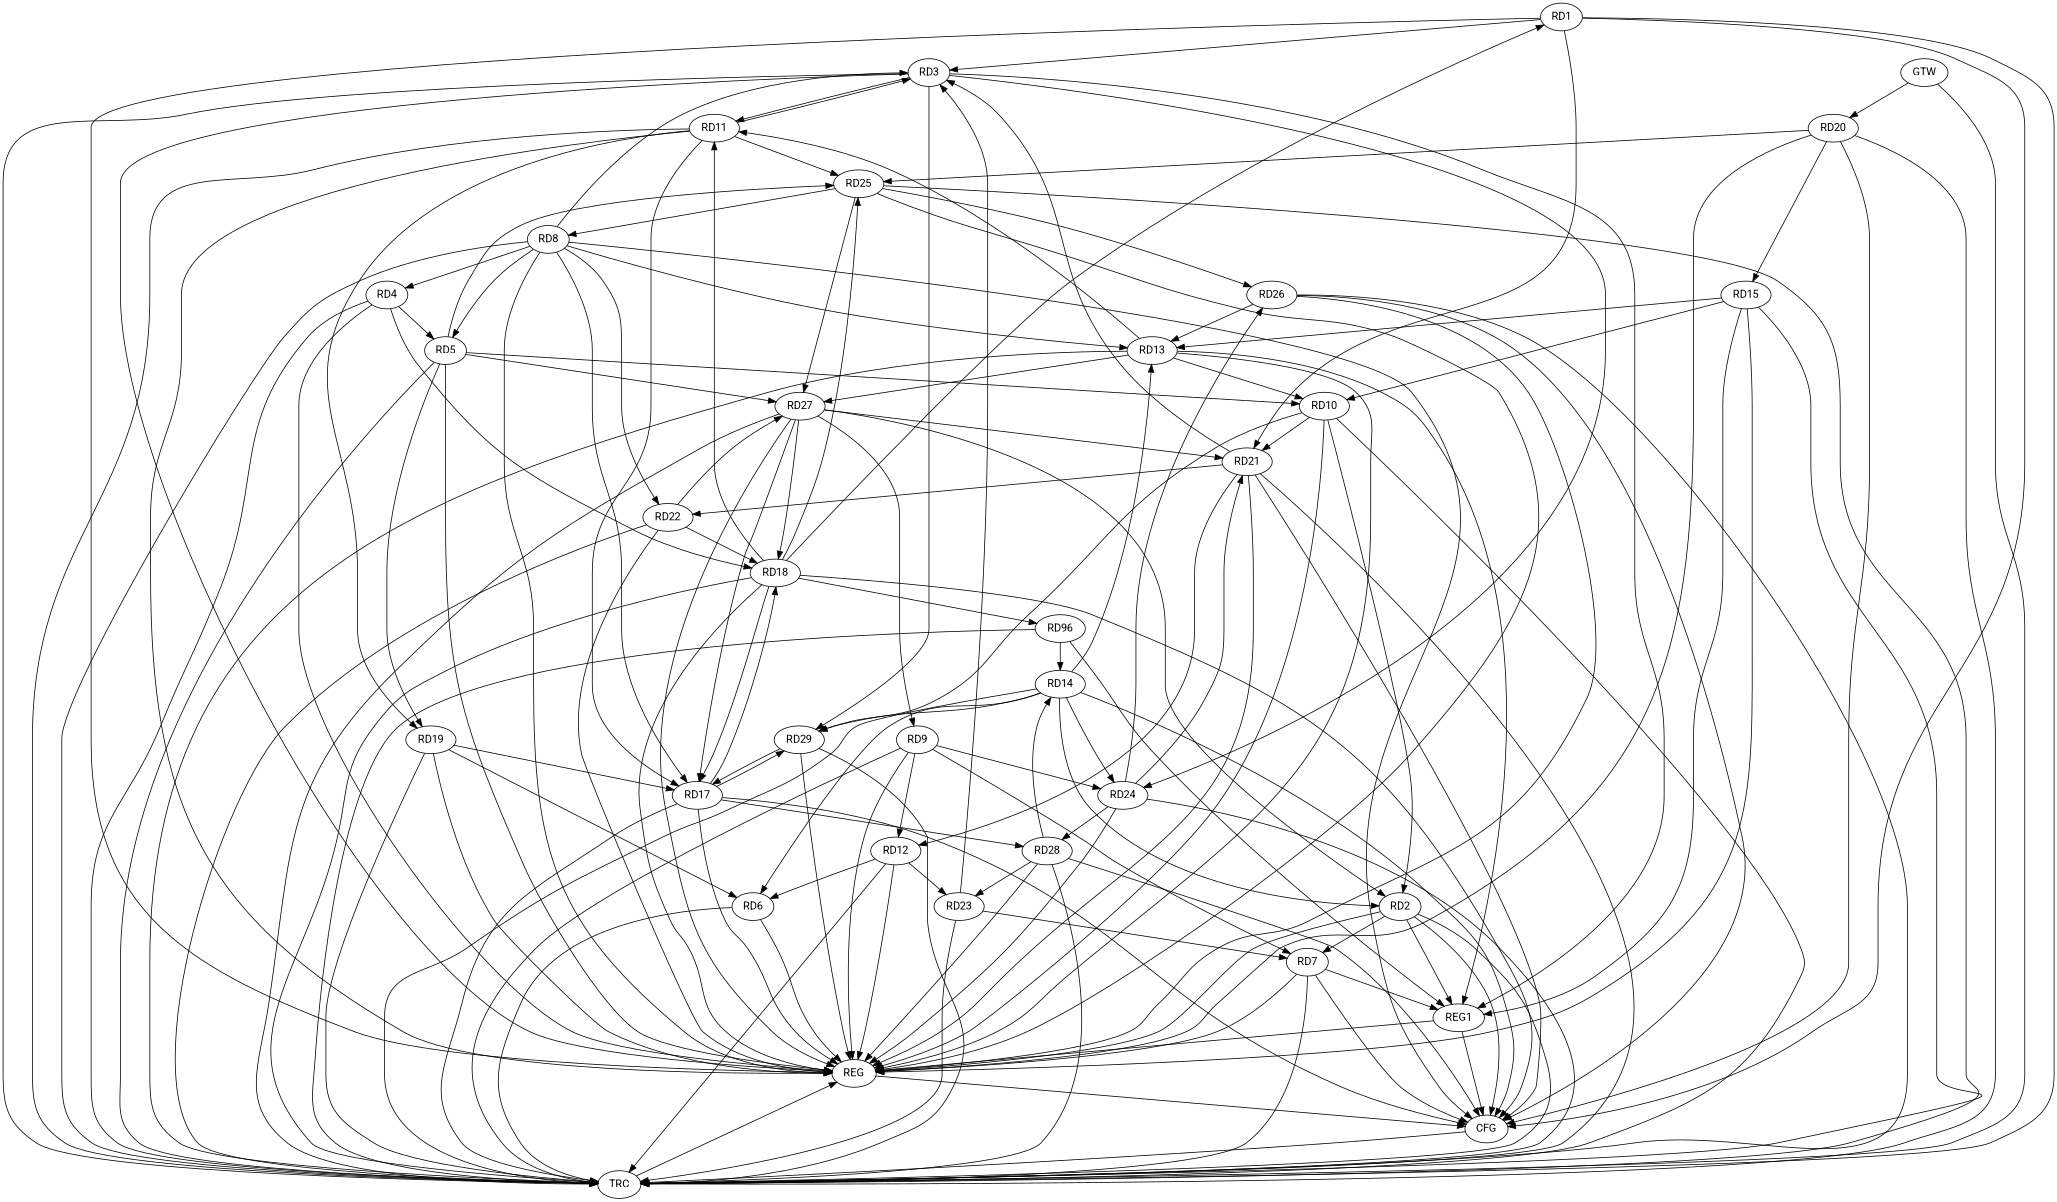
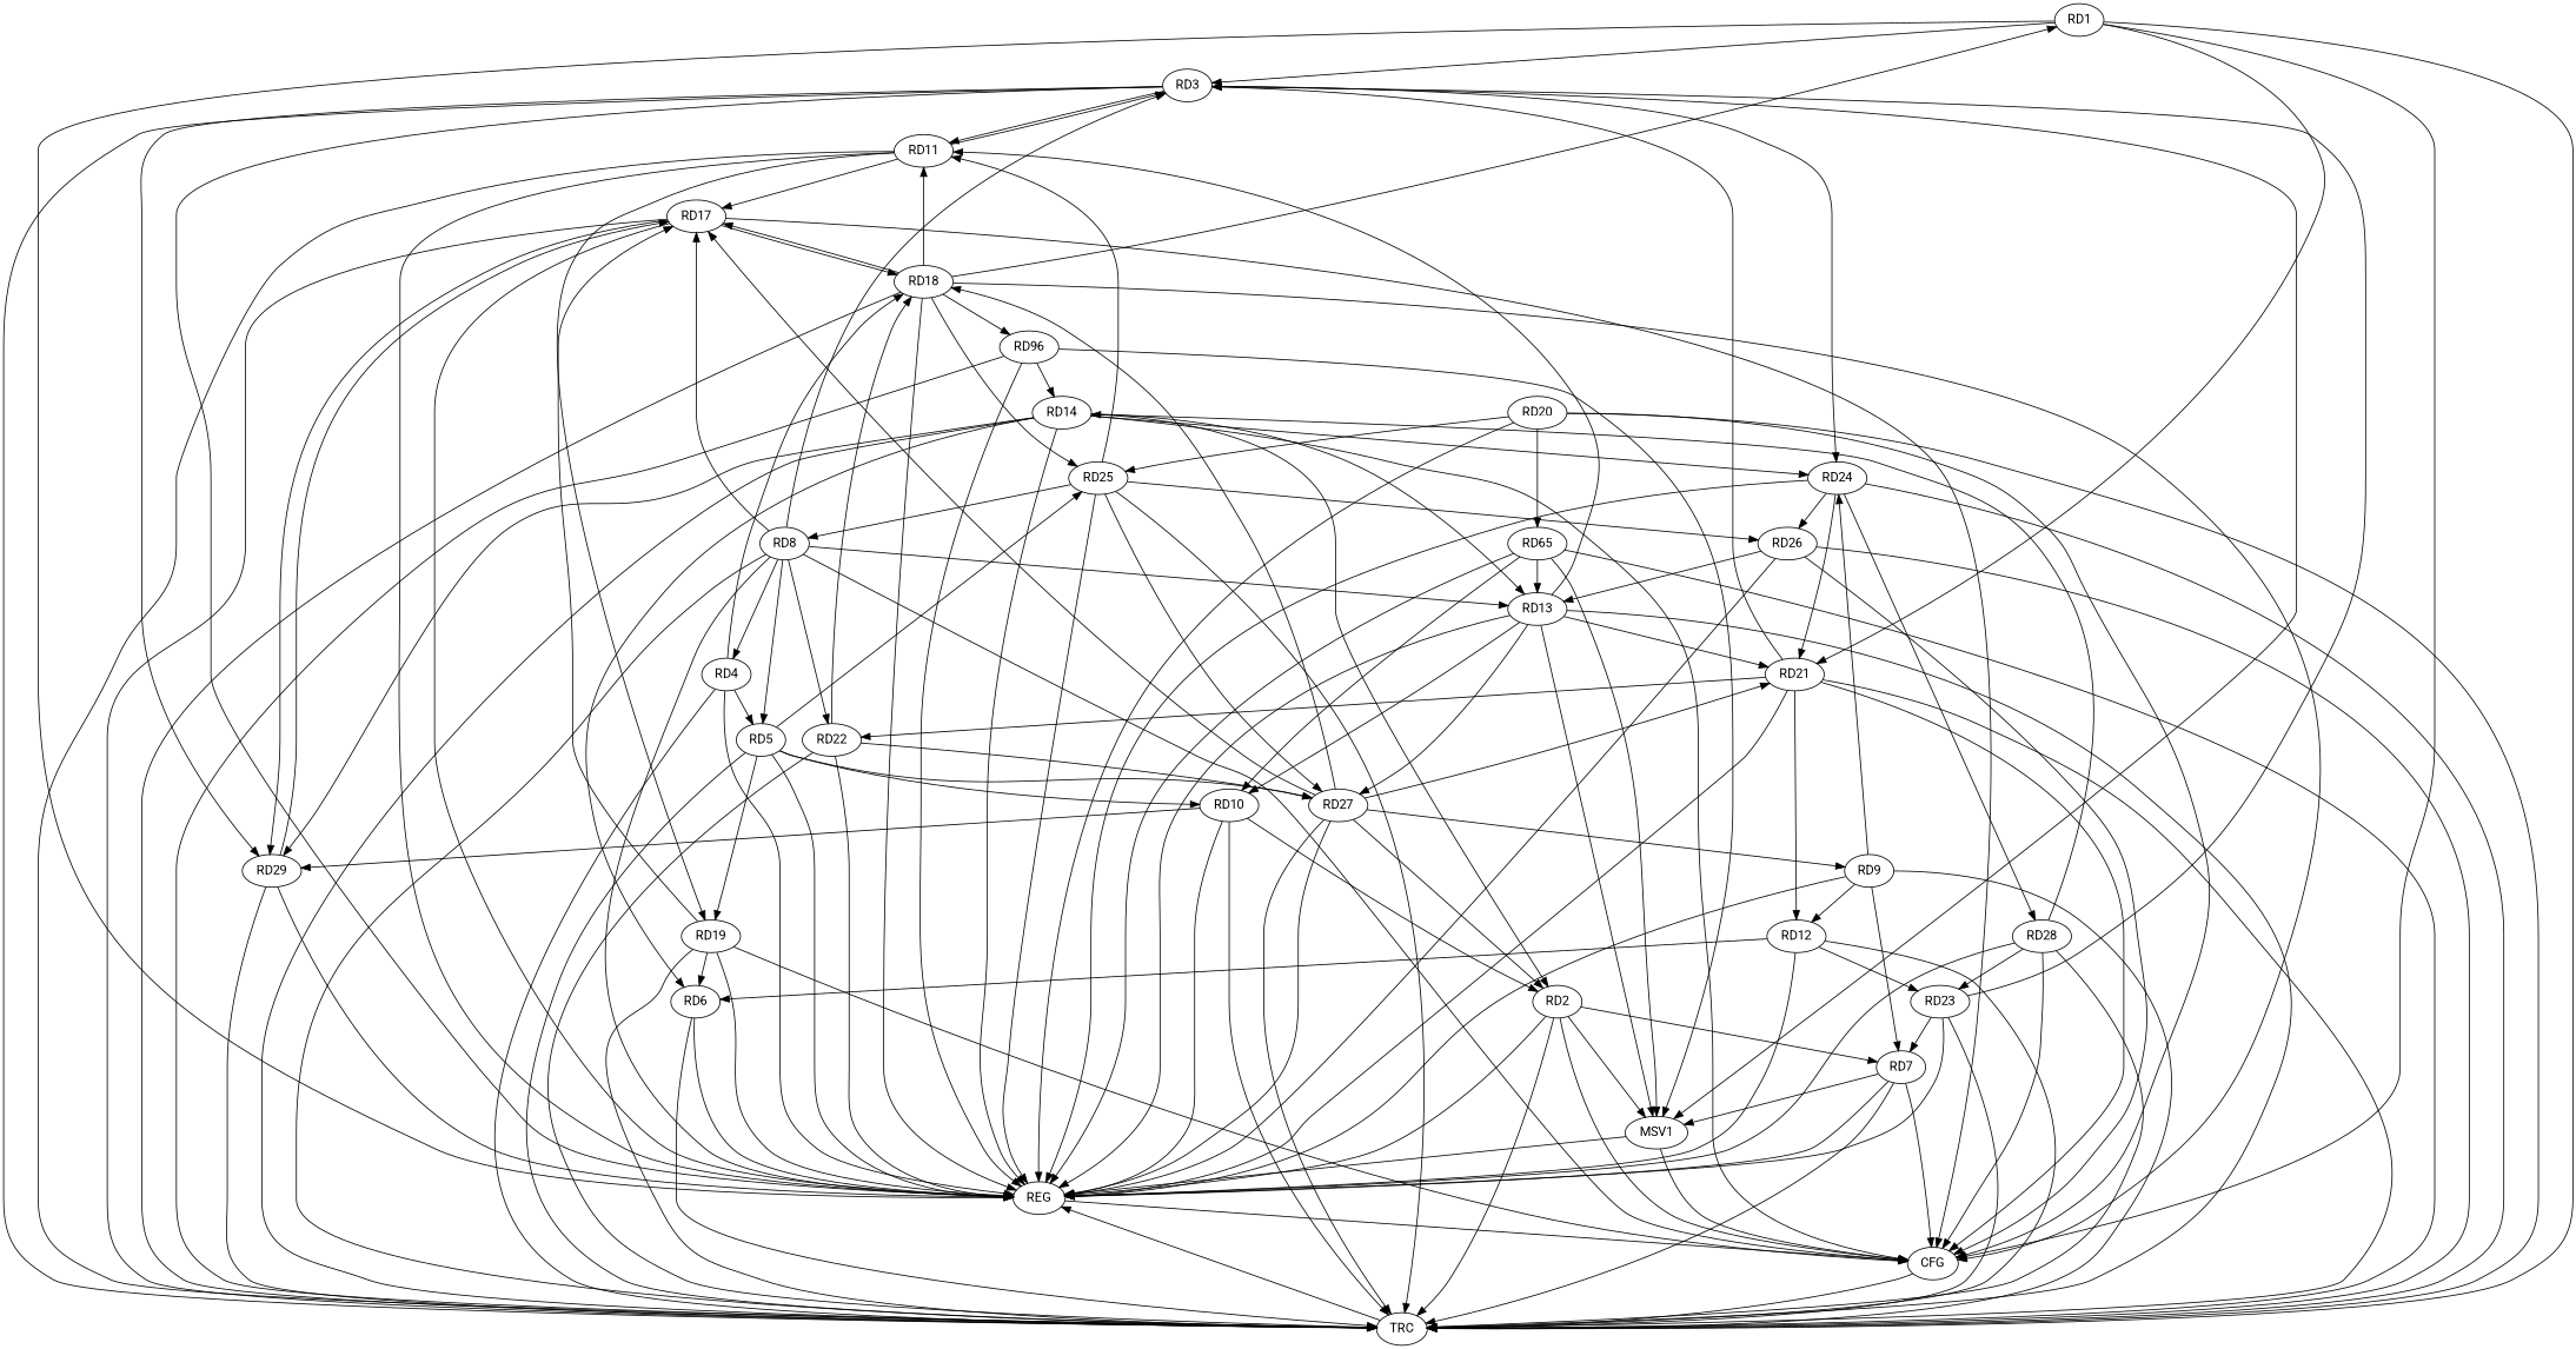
  strict digraph {
    fontname=Roboto
    node [fontname=Roboto]
    edge [fontname=Roboto]
    n1 [label=RD1]
    n2 [label=RD3]
    n3 [label=RD21]
    n4 [label=REG]
    n5 [label=CFG]
    n6 [label=TRC]
-   n7 [label=REG1]
+   n7 [label=MSV1]
    n8 [label=RD11]
    n9 [label=RD24]
    n10 [label=RD29]
    n11 [label=RD14]
    n12 [label=RD2]
    n13 [label=RD6]
    n14 [label=RD13]
    n15 [label=RD22]
    n16 [label=RD12]
    n17 [label=RD7]
    n18 [label=RD19]
    n19 [label=RD17]
    n20 [label=RD28]
    n21 [label=RD26]
    n22 [label=RD4]
    n23 [label=RD5]
    n24 [label=RD18]
    n25 [label=RD10]
    n26 [label=RD25]
    n27 [label=RD27]
    n28 [label=RD96]
    n29 [label=RD8]
    n30 [label=RD9]
    n31 [label=RD23]
-   n32 [label=RD15]
+   n32 [label=RD65]
    n33 [label=RD20]
-   n34 [label=GTW]
    n1 -> n2
    n1 -> n3
    n1 -> n4
    n1 -> n5
    n1 -> n6
    n2 -> n4
    n2 -> n6
    n2 -> n7
    n2 -> n8
    n2 -> n9
    n2 -> n10
    n3 -> n2
    n3 -> n4
    n3 -> n5
    n3 -> n6
    n3 -> n15
    n3 -> n16
    n4 -> n5
    n5 -> n6
    n6 -> n4
    n7 -> n4
    n7 -> n5
    n8 -> n2
    n8 -> n4
    n8 -> n6
    n8 -> n18
    n8 -> n19
    n9 -> n3
    n9 -> n4
    n9 -> n6
    n9 -> n20
    n9 -> n21
    n10 -> n4
    n10 -> n6
    n10 -> n19
+   n11 -> n4
    n11 -> n5
    n11 -> n6
    n11 -> n9
    n11 -> n10
    n11 -> n12
    n11 -> n13
    n11 -> n14
    n12 -> n4
    n12 -> n5
    n12 -> n6
    n12 -> n7
    n12 -> n17
    n13 -> n4
    n13 -> n6
-   n25 -> n3
+   n14 -> n3
    n14 -> n4
    n14 -> n6
    n14 -> n7
    n14 -> n8
    n14 -> n25
    n14 -> n27
    n15 -> n4
    n15 -> n6
    n15 -> n24
    n15 -> n27
    n16 -> n4
    n16 -> n6
    n16 -> n13
    n16 -> n31
    n17 -> n4
    n17 -> n5
    n17 -> n6
    n17 -> n7
    n18 -> n4
+   n18 -> n5
    n18 -> n6
    n18 -> n13
    n18 -> n19
    n19 -> n4
    n19 -> n5
    n19 -> n6
    n19 -> n10
-   n19 -> n20
    n19 -> n24
    n20 -> n4
    n20 -> n5
    n20 -> n6
    n20 -> n11
    n20 -> n31
    n21 -> n4
    n21 -> n5
    n21 -> n6
    n21 -> n14
    n22 -> n4
    n22 -> n6
    n22 -> n23
    n22 -> n24
    n23 -> n4
    n23 -> n6
    n23 -> n18
    n23 -> n25
    n23 -> n26
    n23 -> n27
    n24 -> n1
    n24 -> n4
    n24 -> n5
    n24 -> n6
    n24 -> n8
    n24 -> n19
    n24 -> n26
    n24 -> n28
    n25 -> n4
    n25 -> n6
    n25 -> n10
    n25 -> n12
    n26 -> n4
    n26 -> n6
-   n8 -> n26
+   n26 -> n8
    n26 -> n21
    n26 -> n27
    n26 -> n29
    n27 -> n3
    n27 -> n4
    n27 -> n6
    n27 -> n12
    n27 -> n19
    n27 -> n24
    n27 -> n30
+   n28 -> n4
    n28 -> n6
    n28 -> n7
    n28 -> n11
    n29 -> n2
    n29 -> n4
    n29 -> n5
    n29 -> n6
    n29 -> n14
    n29 -> n15
    n29 -> n19
    n29 -> n22
    n29 -> n23
    n30 -> n4
    n30 -> n6
    n30 -> n9
    n30 -> n16
    n30 -> n17
    n31 -> n2
+   n31 -> n4
    n31 -> n6
    n31 -> n17
    n32 -> n4
    n32 -> n6
    n32 -> n7
    n32 -> n14
    n32 -> n25
    n33 -> n4
    n33 -> n5
    n33 -> n6
    n33 -> n26
    n33 -> n32
-   n34 -> n6
-   n34 -> n33
  }
